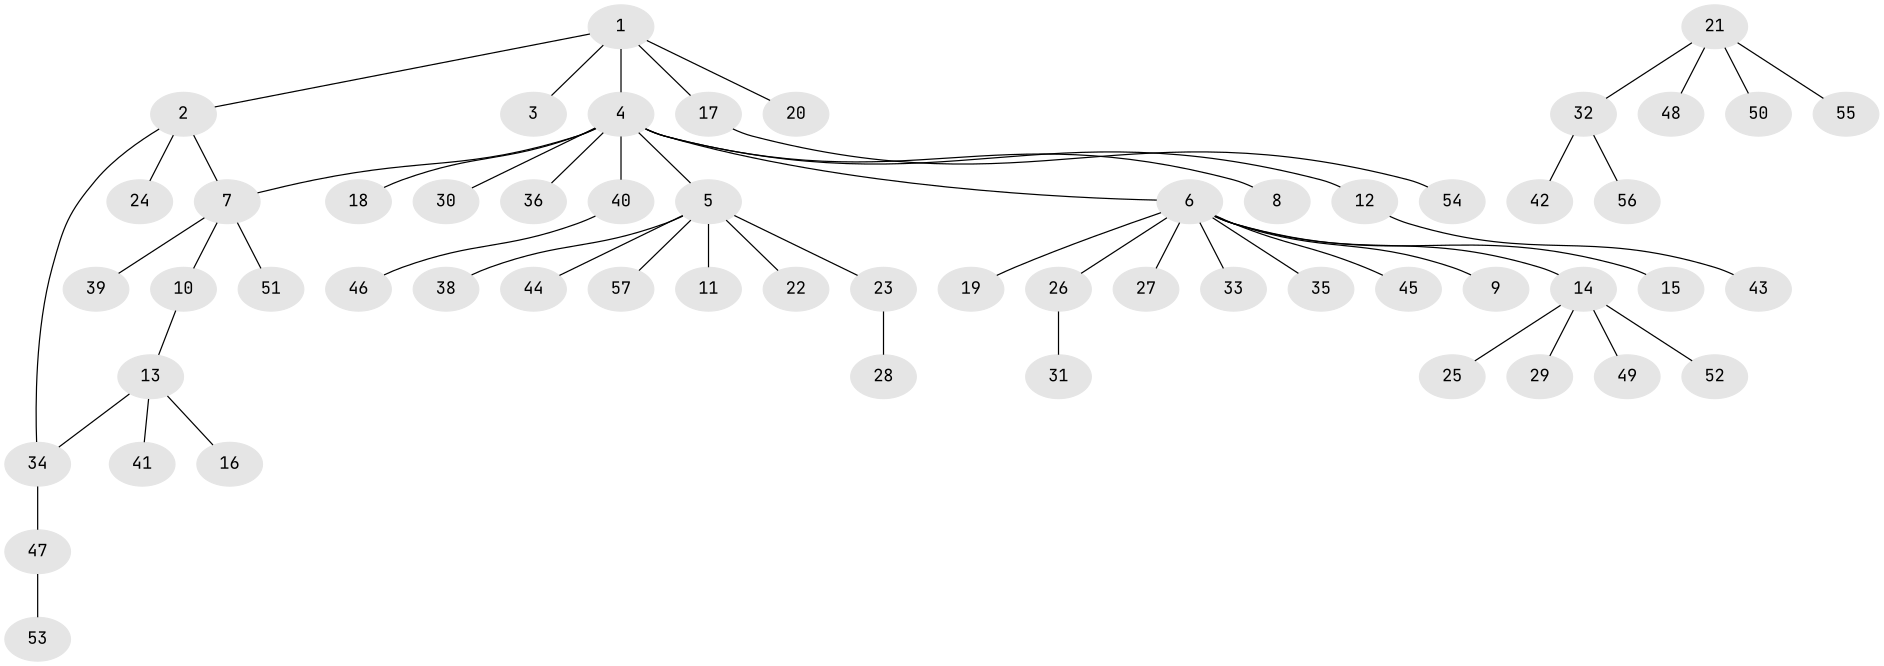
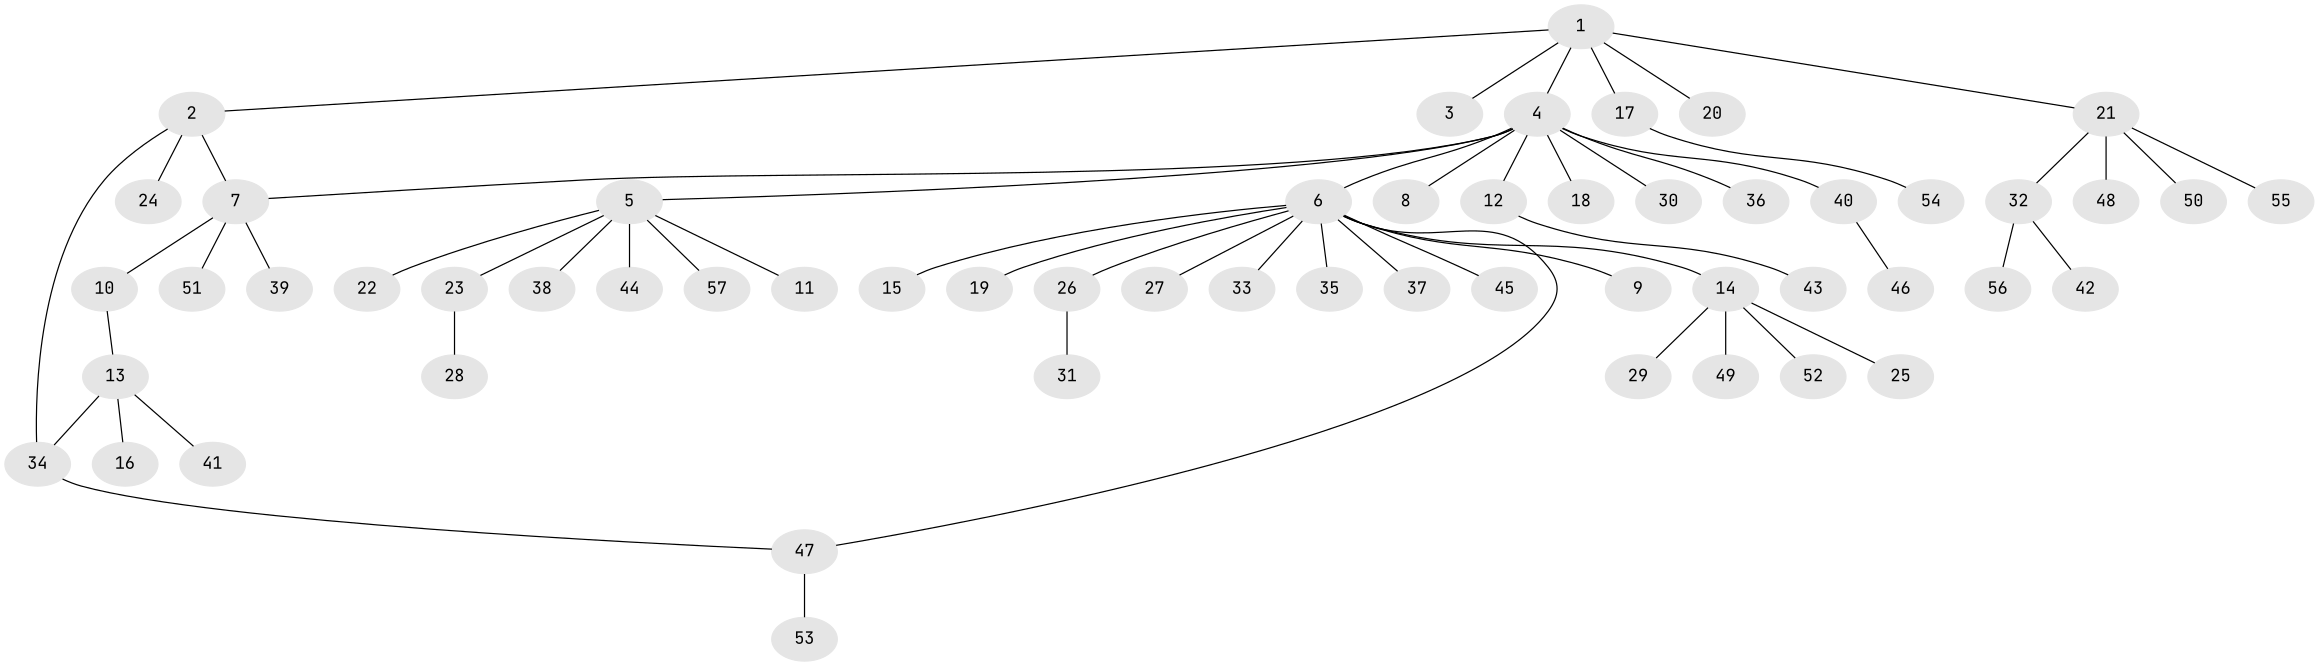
  graph {
    fontname="JetBrains Mono"
    node [color=gray90 fontname="JetBrains Mono" style=filled]
    edge [fontname="JetBrains Mono"]
    1
    2
    3
    4
    17
    20
    21
    7
    24
    34
    5
    6
    8
    12
    18
    30
    36
    40
    54
    32
    48
    50
    55
    39
    10
    51
    47
    11
    22
    23
    38
    44
    57
    9
    14
    15
    19
    26
    27
    33
    35
+   37
    45
    43
    46
    28
    25
    29
    49
    52
    31
    53
    13
    16
    41
    42
    56
    1 -- 2
    1 -- 3
    1 -- 4
    1 -- 17
    1 -- 20
+   1 -- 21
    2 -- 7
    2 -- 24
    2 -- 34
    4 -- 7
    4 -- 5
    4 -- 6
    4 -- 8
    4 -- 12
    4 -- 18
    4 -- 30
    4 -- 36
    4 -- 40
    17 -- 54
    21 -- 32
    21 -- 48
    21 -- 50
    21 -- 55
    7 -- 39
    7 -- 10
    7 -- 51
    34 -- 47
    5 -- 11
    5 -- 22
    5 -- 23
    5 -- 38
    5 -- 44
    5 -- 57
+   6 -- 47
    6 -- 9
    6 -- 14
    6 -- 15
    6 -- 19
    6 -- 26
    6 -- 27
    6 -- 33
    6 -- 35
+   6 -- 37
    6 -- 45
    12 -- 43
    40 -- 46
    32 -- 42
    32 -- 56
    10 -- 13
    47 -- 53
    23 -- 28
    14 -- 25
    14 -- 29
    14 -- 49
    14 -- 52
    26 -- 31
    13 -- 34
    13 -- 16
    13 -- 41
  }
